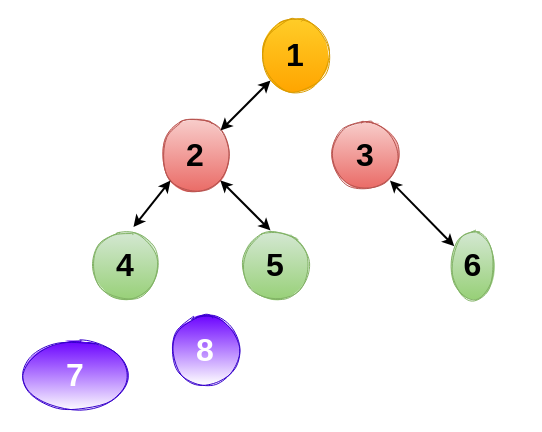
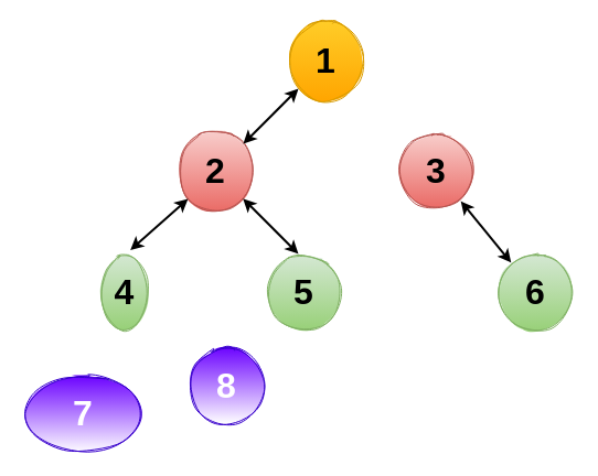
  <mxCell id="0" />
  <mxCell id="1" parent="0" />
  <mxCell id="2" value="&lt;font style=&quot;font-size: 32px;&quot;&gt;&lt;b&gt;1&lt;/b&gt;&lt;/font&gt;" style="ellipse;whiteSpace=wrap;html=1;aspect=fixed;fillColor=#ffcd28;strokeColor=#d79b00;sketch=1;fillStyle=auto;gradientColor=#ffa500;" vertex="1" parent="1"><mxGeometry x="260" y="20" width="70" height="70" as="geometry" /></mxCell>
  <mxCell id="3" value="&lt;span style=&quot;font-size: 32px;&quot;&gt;&lt;b&gt;2&lt;/b&gt;&lt;/span&gt;" style="ellipse;whiteSpace=wrap;html=1;aspect=fixed;fillColor=#f8cecc;strokeColor=#b85450;sketch=1;fillStyle=auto;gradientColor=#ea6b66;" vertex="1" parent="1"><mxGeometry x="160" y="120" width="70" height="70" as="geometry" /></mxCell>
- <mxCell id="4" value="&lt;span style=&quot;font-size: 32px;&quot;&gt;&lt;b&gt;3&lt;/b&gt;&lt;/span&gt;" style="ellipse;whiteSpace=wrap;html=1;aspect=fixed;fillColor=#f8cecc;strokeColor=#b85450;sketch=1;fillStyle=auto;gradientColor=#ea6b66;" vertex="1" parent="1"><mxGeometry x="330" y="120" width="70" height="70" as="geometry" /></mxCell>
- <mxCell id="5" value="&lt;span style=&quot;font-size: 32px;&quot;&gt;&lt;b&gt;4&lt;/b&gt;&lt;/span&gt;" style="ellipse;whiteSpace=wrap;html=1;aspect=fixed;fillColor=#d5e8d4;strokeColor=#82b366;sketch=1;fillStyle=auto;gradientColor=#97d077;" vertex="1" parent="1"><mxGeometry x="90" y="230" width="70" height="70" as="geometry" /></mxCell>
+ <mxCell id="4" value="&lt;span style=&quot;font-size: 32px;&quot;&gt;&lt;b&gt;3&lt;/b&gt;&lt;/span&gt;" style="ellipse;whiteSpace=wrap;html=1;aspect=fixed;fillColor=#f8cecc;strokeColor=#b85450;sketch=1;fillStyle=auto;gradientColor=#ea6b66;" vertex="1" parent="1"><mxGeometry x="360" y="120" width="70" height="70" as="geometry" /></mxCell>
+ <mxCell id="5" value="&lt;span style=&quot;font-size: 32px;&quot;&gt;&lt;b&gt;4&lt;/b&gt;&lt;/span&gt;" style="ellipse;whiteSpace=wrap;html=1;aspect=fixed;fillColor=#d5e8d4;strokeColor=#82b366;sketch=1;fillStyle=auto;gradientColor=#97d077;" vertex="1" parent="1"><mxGeometry x="90" y="230" width="45" height="70" as="geometry" /></mxCell>
  <mxCell id="6" value="&lt;span style=&quot;font-size: 32px;&quot;&gt;&lt;b&gt;5&lt;/b&gt;&lt;/span&gt;" style="ellipse;whiteSpace=wrap;html=1;aspect=fixed;fillColor=#d5e8d4;strokeColor=#82b366;sketch=1;fillStyle=auto;gradientColor=#97d077;" vertex="1" parent="1"><mxGeometry x="240" y="230" width="70" height="70" as="geometry" /></mxCell>
  <mxCell id="7" value="&lt;span style=&quot;font-size: 32px;&quot;&gt;&lt;b&gt;7&lt;/b&gt;&lt;/span&gt;" style="ellipse;whiteSpace=wrap;html=1;aspect=fixed;fillColor=#6a00ff;strokeColor=#3700CC;sketch=1;fillStyle=auto;fontColor=#ffffff;gradientColor=#ffffff;" vertex="1" parent="1"><mxGeometry x="20" y="340" width="110" height="70" as="geometry" /></mxCell>
- <mxCell id="8" value="&lt;span style=&quot;font-size: 32px;&quot;&gt;&lt;b&gt;6&lt;/b&gt;&lt;/span&gt;" style="ellipse;whiteSpace=wrap;html=1;aspect=fixed;fillColor=#d5e8d4;strokeColor=#82b366;sketch=1;fillStyle=auto;gradientColor=#97d077;" vertex="1" parent="1"><mxGeometry x="450" y="230" width="45" height="70" as="geometry" /></mxCell>
+ <mxCell id="8" value="&lt;span style=&quot;font-size: 32px;&quot;&gt;&lt;b&gt;6&lt;/b&gt;&lt;/span&gt;" style="ellipse;whiteSpace=wrap;html=1;aspect=fixed;fillColor=#d5e8d4;strokeColor=#82b366;sketch=1;fillStyle=auto;gradientColor=#97d077;" vertex="1" parent="1"><mxGeometry x="450" y="230" width="70" height="70" as="geometry" /></mxCell>
  <mxCell id="9" value="&lt;span style=&quot;font-size: 32px;&quot;&gt;&lt;b&gt;8&lt;/b&gt;&lt;/span&gt;" style="ellipse;whiteSpace=wrap;html=1;aspect=fixed;fillColor=#6a00ff;strokeColor=#3700CC;sketch=1;fillStyle=auto;fontColor=#ffffff;gradientColor=#ffffff;" vertex="1" parent="1"><mxGeometry x="170" y="315" width="70" height="70" as="geometry" /></mxCell>
  <mxCell id="10" value="" style="endArrow=classic;startArrow=classic;html=1;rounded=0;fontSize=32;strokeWidth=2;" edge="1" parent="1"><mxGeometry width="50" height="50" relative="1" as="geometry"><mxPoint x="220" y="130" as="sourcePoint" /><mxPoint x="270" y="80" as="targetPoint" /></mxGeometry></mxCell>
  <mxCell id="11" value="" style="endArrow=classic;startArrow=classic;html=1;rounded=0;fontSize=32;strokeWidth=2;" edge="1" parent="1" source="4" target="8"><mxGeometry width="50" height="50" relative="1" as="geometry"><mxPoint x="340" y="120" as="sourcePoint" /><mxPoint x="320" y="80" as="targetPoint" /></mxGeometry></mxCell>
  <mxCell id="12" value="" style="endArrow=classic;startArrow=classic;html=1;rounded=0;fontSize=32;strokeWidth=2;exitX=0.614;exitY=-0.049;exitDx=0;exitDy=0;exitPerimeter=0;" edge="1" parent="1" source="5"><mxGeometry width="50" height="50" relative="1" as="geometry"><mxPoint x="120" y="230" as="sourcePoint" /><mxPoint x="170" y="180" as="targetPoint" /></mxGeometry></mxCell>
  <mxCell id="13" value="" style="endArrow=classic;startArrow=classic;html=1;rounded=0;fontSize=32;strokeWidth=2;exitX=1;exitY=1;exitDx=0;exitDy=0;" edge="1" parent="1" source="3"><mxGeometry width="50" height="50" relative="1" as="geometry"><mxPoint x="220" y="190" as="sourcePoint" /><mxPoint x="270" y="230" as="targetPoint" /></mxGeometry></mxCell>
